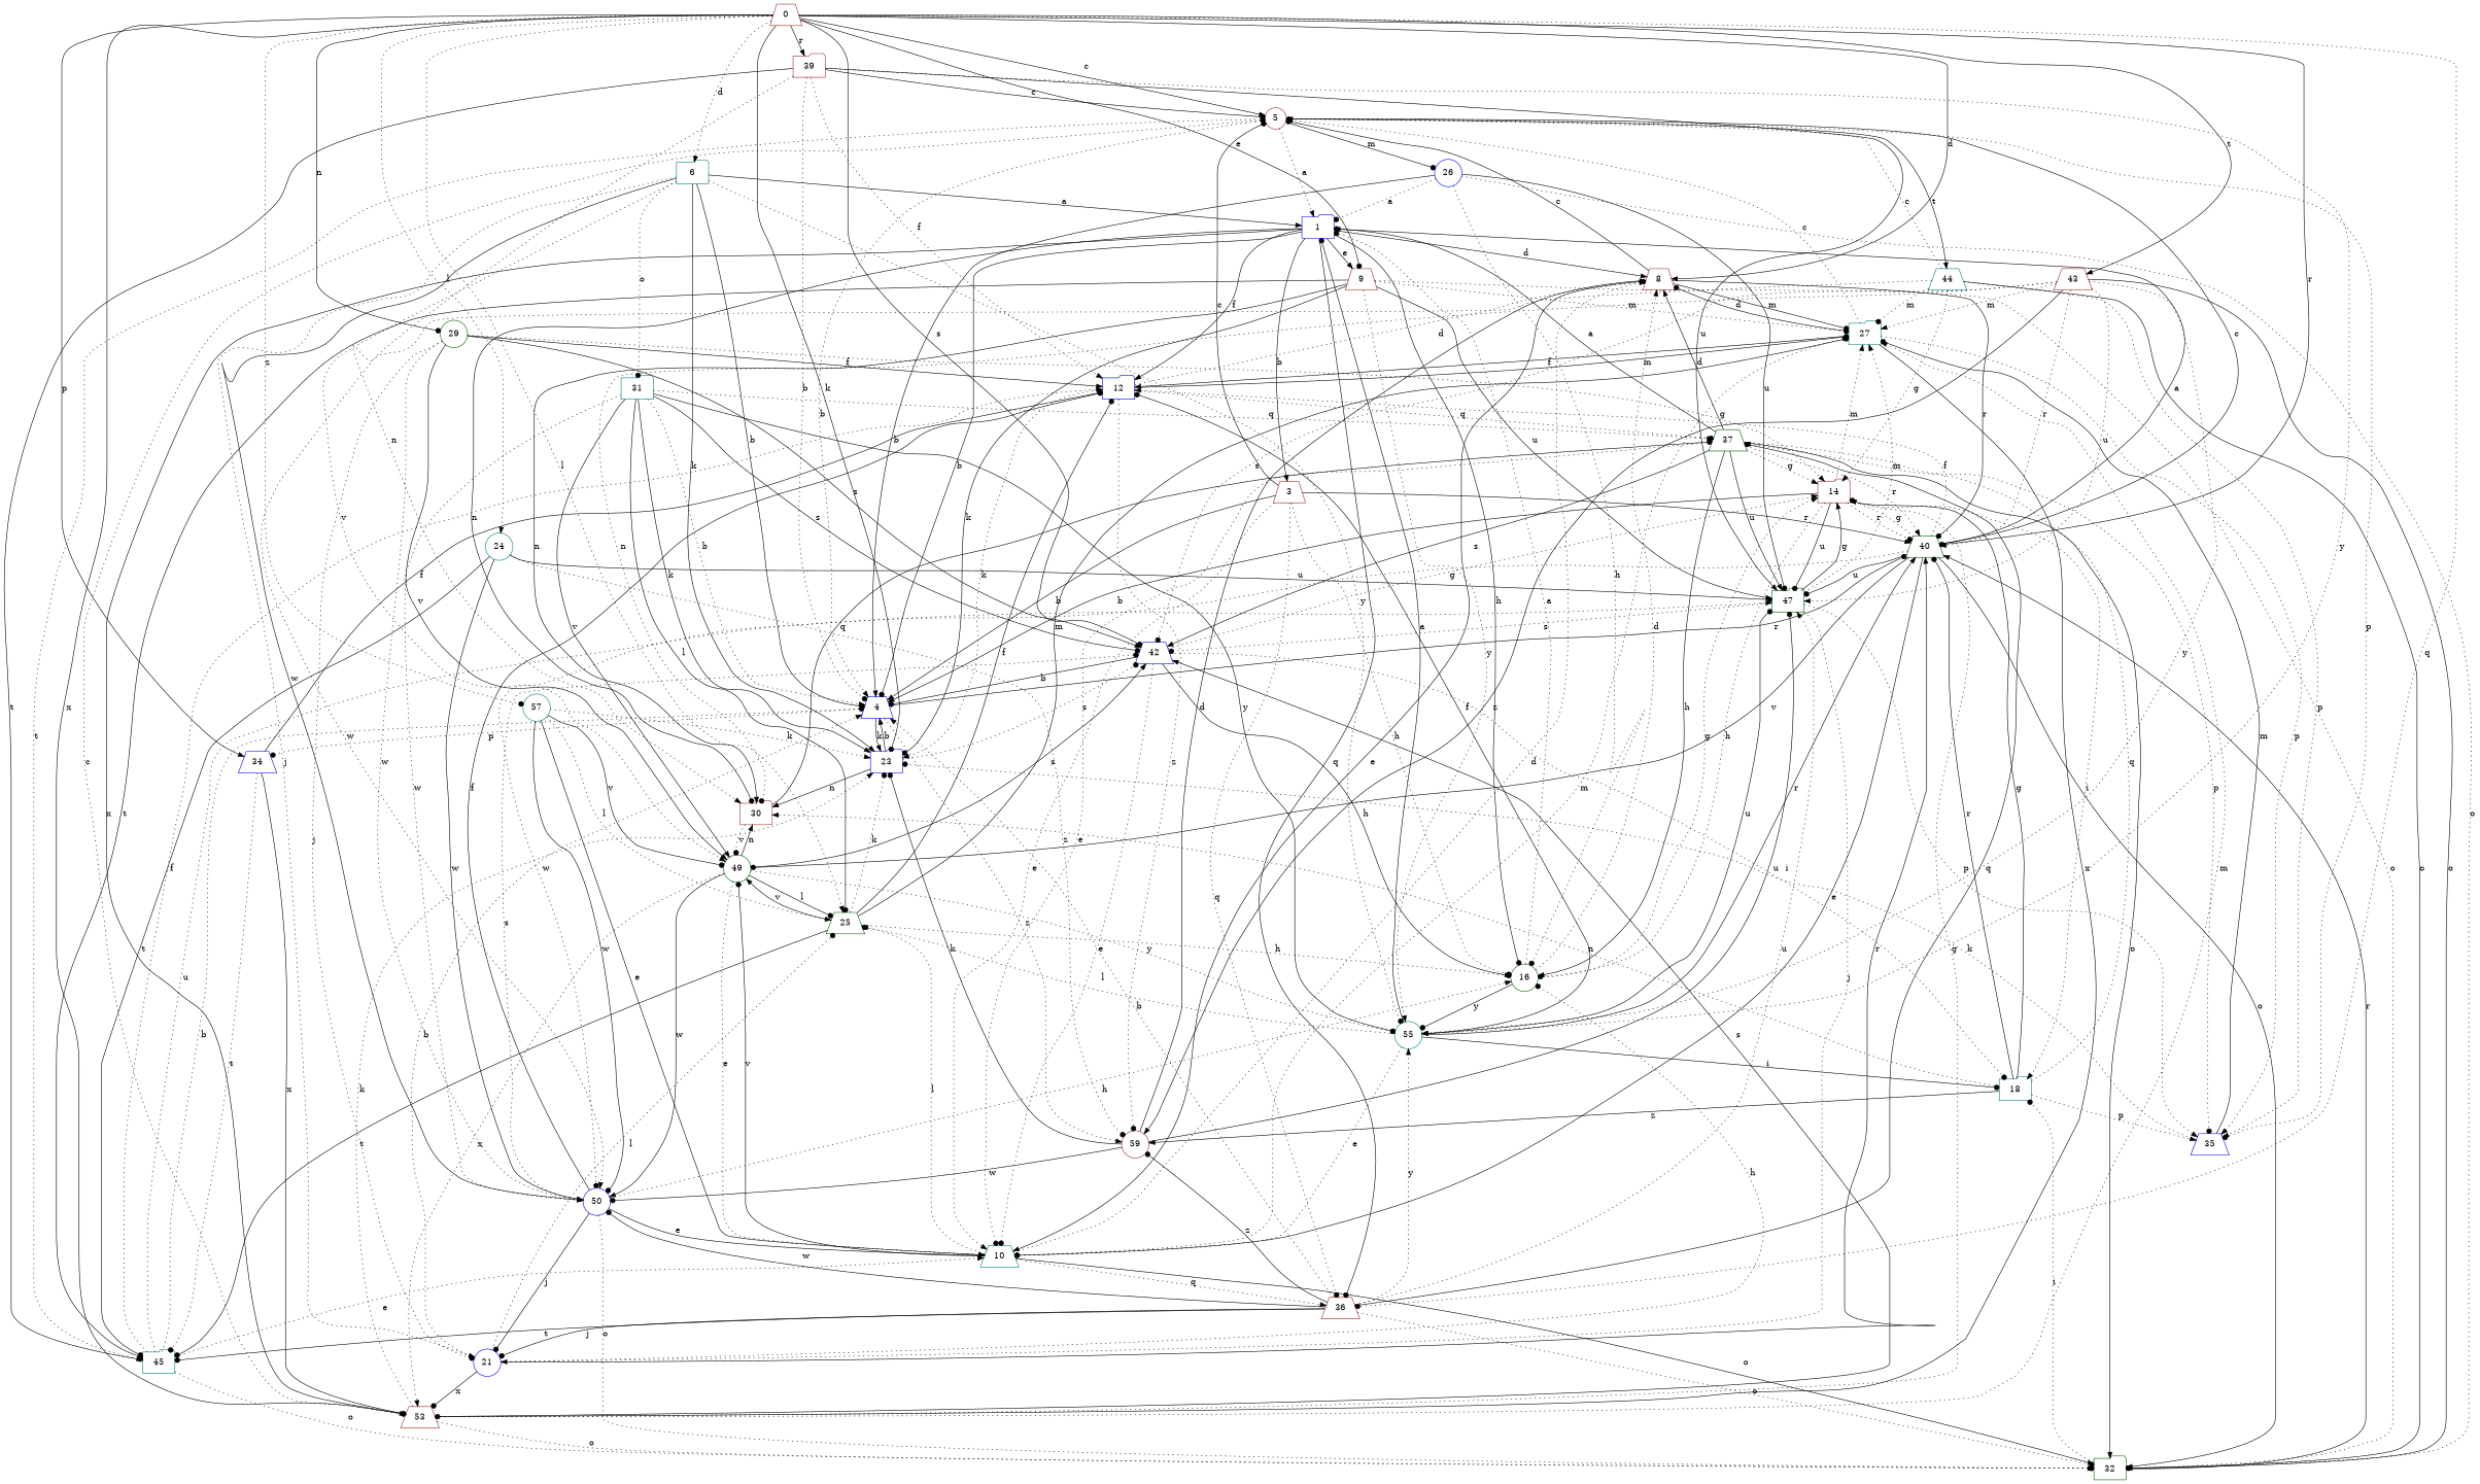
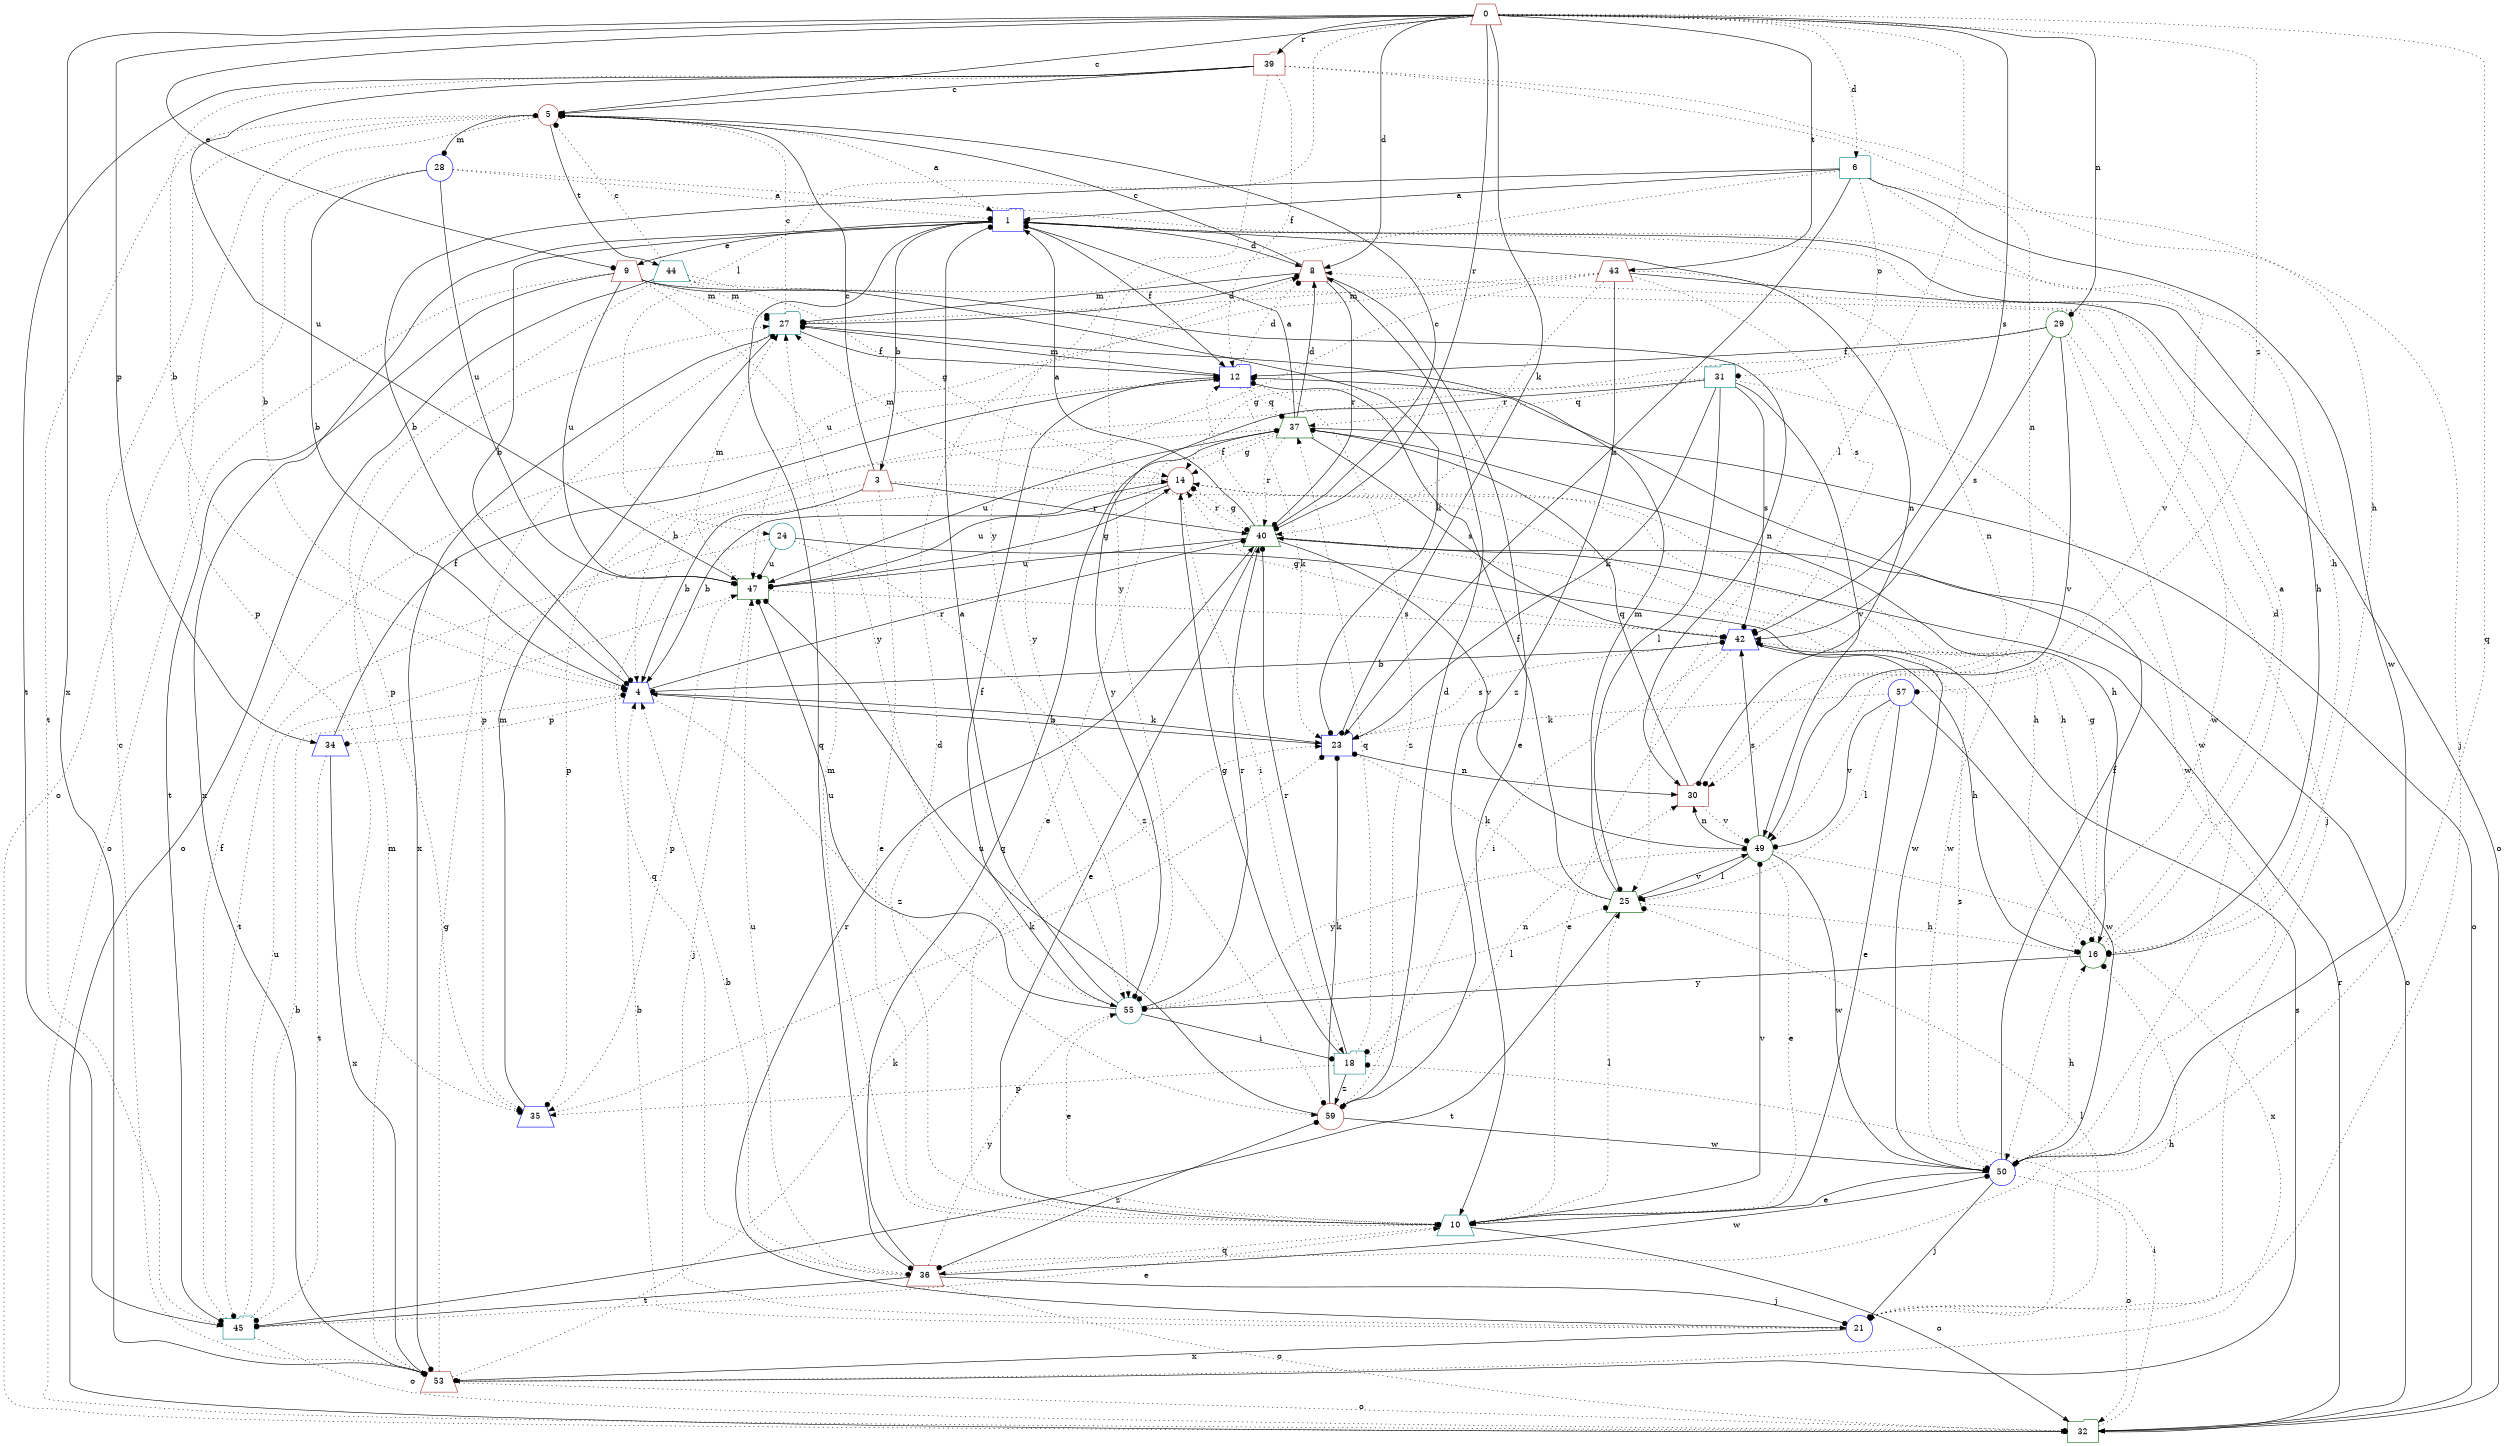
  strict digraph {
    node [color=brown shape=trapezium]
    edge [arrowhead=normal style=solid]
    5 [shape=circle]
    0
    6 [color=teal shape=folder]
    8
    9
    23 [color=blue shape=folder]
    24 [color=teal shape=circle]
    25 [color=darkgreen]
    29 [color=darkgreen shape=circle]
    34 [color=blue]
    36
    39 [shape=folder]
    40 [color=darkgreen]
    42 [color=blue]
    43
    53
-   57 [color=teal shape=circle]
+   57 [color=blue shape=circle]
    1 [color=blue shape=folder]
    4 [color=blue]
-   26 [color=blue shape=circle]
+   26 [color=blue shape=circle label=28]
    35 [color=blue]
    44 [color=teal]
    45 [color=teal shape=folder]
    21 [color=blue shape=circle]
    31 [color=teal shape=folder]
    49 [color=darkgreen shape=circle]
    50 [color=blue shape=circle]
    55 [color=teal shape=circle]
    10 [color=teal]
    27 [color=teal shape=folder]
    30 [shape=folder]
    32 [color=darkgreen shape=folder]
    47 [color=darkgreen shape=folder]
    59 [shape=circle]
    12 [color=blue shape=folder]
    16 [color=darkgreen shape=circle]
-   14 [shape=folder]
+   14 [shape=circle]
    37 [color=darkgreen]
    18 [color=teal shape=folder]
    3
    5 -> 1 [label=a style=dotted]
    5 -> 4 [label=b style=dotted]
    5 -> 26 [arrowhead=dot label=m]
    5 -> 35 [arrowhead=dot label=p style=dotted]
    5 -> 44 [label=t]
    5 -> 45 [arrowhead=dot label=t style=dotted]
    0 -> 5 [label=c]
    0 -> 6 [label=d style=dotted]
    0 -> 8 [label=d]
    0 -> 9 [arrowhead=dot label=e]
    0 -> 23 [arrowhead=dot label=k]
    0 -> 24 [label=l style=dotted]
    0 -> 25 [label=l style=dotted]
    0 -> 29 [arrowhead=dot label=n]
    0 -> 34 [label=p]
    0 -> 36 [arrowhead=dot label=q style=dotted]
    0 -> 39 [label=r]
    0 -> 40 [arrowhead=dot label=r]
    0 -> 42 [arrowhead=dot label=s]
    0 -> 43 [label=t]
    0 -> 53 [label=x]
    0 -> 57 [arrowhead=dot label=z style=dotted]
    6 -> 23 [label=k]
    6 -> 1 [label=a]
    6 -> 4 [arrowhead=dot label=b]
    6 -> 21 [label=j style=dotted]
    6 -> 31 [arrowhead=dot label=o style=dotted]
    6 -> 49 [label=v style=dotted]
    6 -> 50 [label=w]
    6 -> 55 [arrowhead=dot label=y style=dotted]
    8 -> 5 [arrowhead=dot label=c]
    8 -> 40 [arrowhead=dot label=r]
    8 -> 10 [label=e]
    8 -> 27 [arrowhead=dot label=m]
    9 -> 23 [arrowhead=dot label=k]
    9 -> 45 [arrowhead=dot label=t]
    9 -> 55 [label=y style=dotted]
    9 -> 27 [arrowhead=dot label=m style=dotted]
    9 -> 30 [label=n]
    9 -> 32 [arrowhead=dot label=o style=dotted]
    9 -> 47 [label=u]
    23 -> 42 [arrowhead=dot label=s style=dotted]
    23 -> 4 [label=b]
    23 -> 30 [label=n]
-   24 -> 45 [arrowhead=dot label=t]
+   24 -> 45 [arrowhead=dot label=t style=dotted]
    24 -> 50 [label=w]
    24 -> 47 [arrowhead=dot label=u]
    24 -> 59 [arrowhead=dot label=z style=dotted]
    25 -> 23 [arrowhead=dot label=k style=dotted]
    25 -> 45 [arrowhead=dot label=t]
    25 -> 49 [label=v]
    25 -> 27 [arrowhead=dot label=m]
    25 -> 12 [arrowhead=dot label=f]
    25 -> 16 [arrowhead=dot label=h style=dotted]
    29 -> 42 [label=s]
    29 -> 21 [arrowhead=dot label=j style=dotted]
    29 -> 49 [label=v]
    29 -> 50 [label=w style=dotted]
    29 -> 12 [label=f]
    29 -> 14 [label=g style=dotted]
    34 -> 53 [arrowhead=dot label=x]
    34 -> 45 [arrowhead=dot label=t style=dotted]
    34 -> 12 [arrowhead=dot label=f]
    36 -> 4 [label=b style=dotted]
    36 -> 45 [arrowhead=dot label=t]
    36 -> 21 [arrowhead=dot label=j]
    36 -> 50 [arrowhead=dot label=w]
    36 -> 55 [label=y style=dotted]
    36 -> 32 [arrowhead=dot label=o style=dotted]
    36 -> 47 [label=u style=dotted]
    36 -> 59 [arrowhead=dot label=z]
    36 -> 37 [arrowhead=dot label=q]
    39 -> 5 [arrowhead=dot label=c]
    39 -> 4 [arrowhead=dot label=b style=dotted]
    39 -> 45 [label=t]
    39 -> 55 [label=y style=dotted]
    39 -> 30 [label=n style=dotted]
    39 -> 47 [label=u]
    39 -> 12 [label=f style=dotted]
+   39 -> 16 [arrowhead=dot label=h style=dotted]
    40 -> 5 [label=c]
    40 -> 1 [label=a]
    40 -> 49 [arrowhead=dot label=v]
    40 -> 50 [arrowhead=dot label=w style=dotted]
    40 -> 10 [arrowhead=dot label=e]
    40 -> 32 [label=o]
    40 -> 47 [arrowhead=dot label=u]
    40 -> 12 [label=f style=dotted]
    40 -> 14 [arrowhead=dot label=g style=dotted]
    42 -> 4 [arrowhead=dot label=b]
    42 -> 10 [arrowhead=dot label=e style=dotted]
    42 -> 16 [label=h]
    42 -> 14 [label=g style=dotted]
    42 -> 18 [arrowhead=dot label=i style=dotted]
    43 -> 40 [label=r style=dotted]
    43 -> 42 [arrowhead=dot label=s style=dotted]
    43 -> 55 [label=y style=dotted]
    43 -> 27 [label=m style=dotted]
    43 -> 30 [arrowhead=dot label=n style=dotted]
    43 -> 32 [label=o]
    43 -> 47 [label=u style=dotted]
    43 -> 59 [label=z]
    53 -> 5 [arrowhead=dot label=c style=dotted]
    53 -> 23 [label=k style=dotted]
    53 -> 42 [label=s]
    53 -> 27 [label=m style=dotted]
    53 -> 32 [arrowhead=dot label=o style=dotted]
    53 -> 14 [label=g style=dotted]
    57 -> 23 [label=k style=dotted]
    57 -> 25 [label=l style=dotted]
    57 -> 49 [arrowhead=dot label=v]
    57 -> 50 [arrowhead=dot label=w]
    57 -> 10 [label=e]
    1 -> 8 [label=d]
    1 -> 9 [label=e]
    1 -> 36 [arrowhead=dot label=q]
    1 -> 53 [arrowhead=dot label=x]
    1 -> 4 [arrowhead=dot label=b]
    1 -> 30 [arrowhead=dot label=n]
    1 -> 12 [label=f]
    1 -> 16 [arrowhead=dot label=h]
    1 -> 3 [label=b]
    4 -> 23 [label=k]
    4 -> 34 [arrowhead=dot label=p style=dotted]
    4 -> 40 [arrowhead=dot label=r]
    4 -> 59 [label=z style=dotted]
    26 -> 1 [arrowhead=dot label=a style=dotted]
    26 -> 4 [label=b]
    26 -> 32 [arrowhead=dot label=o style=dotted]
    26 -> 47 [arrowhead=dot label=u]
    26 -> 16 [arrowhead=dot label=h style=dotted]
    35 -> 23 [arrowhead=dot label=k style=dotted]
    35 -> 27 [arrowhead=dot label=m]
    44 -> 5 [arrowhead=dot label=c style=dotted]
    44 -> 35 [label=p style=dotted]
    44 -> 50 [label=w style=dotted]
    44 -> 27 [arrowhead=dot label=m style=dotted]
    44 -> 32 [arrowhead=dot label=o]
    44 -> 14 [label=g style=dotted]
    45 -> 4 [arrowhead=dot label=b style=dotted]
    45 -> 10 [label=e style=dotted]
    45 -> 32 [label=o style=dotted]
    45 -> 47 [label=u style=dotted]
    45 -> 12 [label=f style=dotted]
    21 -> 25 [arrowhead=dot label=l style=dotted]
    21 -> 40 [label=r]
    21 -> 53 [arrowhead=dot label=x]
    21 -> 4 [label=b style=dotted]
    21 -> 16 [arrowhead=dot label=h style=dotted]
    31 -> 23 [label=k]
    31 -> 25 [arrowhead=dot label=l]
    31 -> 42 [arrowhead=dot label=s]
    31 -> 4 [label=b style=dotted]
    31 -> 49 [label=v]
    31 -> 50 [label=w style=dotted]
    31 -> 55 [arrowhead=dot label=y]
    31 -> 37 [label=q style=dotted]
    49 -> 25 [arrowhead=dot label=l]
    49 -> 42 [label=s]
    49 -> 53 [label=x style=dotted]
    49 -> 50 [label=w]
    49 -> 55 [arrowhead=dot label=y style=dotted]
    49 -> 10 [label=e style=dotted]
    49 -> 30 [label=n]
    50 -> 42 [arrowhead=dot label=s style=dotted]
    50 -> 21 [arrowhead=dot label=j]
    50 -> 10 [label=e]
    50 -> 32 [label=o style=dotted]
    50 -> 12 [arrowhead=dot label=f]
    50 -> 16 [label=h style=dotted]
    55 -> 25 [arrowhead=dot label=l style=dotted]
    55 -> 40 [label=r]
    55 -> 1 [arrowhead=dot label=a]
    55 -> 10 [arrowhead=dot label=e style=dotted]
    55 -> 47 [arrowhead=dot label=u]
    55 -> 12 [arrowhead=dot label=f]
    55 -> 18 [arrowhead=dot label=i]
    10 -> 8 [label=d style=dotted]
    10 -> 25 [label=l style=dotted]
    10 -> 36 [label=q style=dotted]
    10 -> 49 [arrowhead=dot label=v]
    10 -> 27 [label=m style=dotted]
    10 -> 32 [label=o]
    27 -> 5 [label=c style=dotted]
    27 -> 8 [arrowhead=dot label=d]
    27 -> 53 [arrowhead=dot label=x]
    27 -> 35 [label=p style=dotted]
    27 -> 12 [label=f]
    30 -> 49 [arrowhead=dot label=v style=dotted]
    30 -> 37 [arrowhead=dot label=q]
    32 -> 40 [label=r]
    32 -> 18 [arrowhead=dot label=i style=dotted]
    47 -> 42 [arrowhead=dot label=s style=dotted]
    47 -> 35 [label=p style=dotted]
    47 -> 21 [label=j style=dotted]
    47 -> 27 [label=m style=dotted]
    47 -> 14 [label=g]
    59 -> 8 [label=d]
    59 -> 23 [arrowhead=dot label=k]
    59 -> 50 [arrowhead=dot label=w]
    59 -> 47 [arrowhead=dot label=u]
    12 -> 8 [arrowhead=dot label=d style=dotted]
    12 -> 23 [label=k style=dotted]
    12 -> 27 [arrowhead=dot label=m]
    12 -> 59 [arrowhead=dot label=z style=dotted]
    12 -> 37 [arrowhead=dot label=q style=dotted]
    16 -> 8 [label=d style=dotted]
    16 -> 1 [arrowhead=dot label=a style=dotted]
    16 -> 55 [arrowhead=dot label=y]
    16 -> 14 [label=g style=dotted]
    14 -> 40 [arrowhead=dot label=r style=dotted]
    14 -> 4 [label=b]
    14 -> 27 [label=m style=dotted]
    14 -> 47 [arrowhead=dot label=u]
    14 -> 16 [arrowhead=dot label=h style=dotted]
    14 -> 18 [label=i style=dotted]
    37 -> 8 [label=d]
    37 -> 40 [label=r style=dotted]
    37 -> 42 [label=s]
    37 -> 1 [arrowhead=dot label=a]
    37 -> 35 [arrowhead=dot label=p style=dotted]
    37 -> 10 [arrowhead=dot label=e style=dotted]
    37 -> 32 [label=o]
    37 -> 47 [label=u]
    37 -> 16 [label=h]
    37 -> 14 [label=g style=dotted]
    18 -> 40 [arrowhead=dot label=r]
    18 -> 35 [label=p style=dotted]
    18 -> 30 [label=n style=dotted]
    18 -> 59 [label=z]
    18 -> 14 [label=g]
    18 -> 37 [label=q style=dotted]
    3 -> 5 [arrowhead=dot label=c]
    3 -> 36 [arrowhead=dot label=q style=dotted]
    3 -> 40 [label=r]
    3 -> 4 [label=b]
    3 -> 10 [label=e style=dotted]
    3 -> 16 [arrowhead=dot label=h style=dotted]
  }
